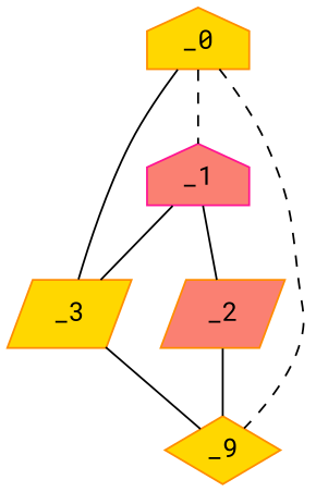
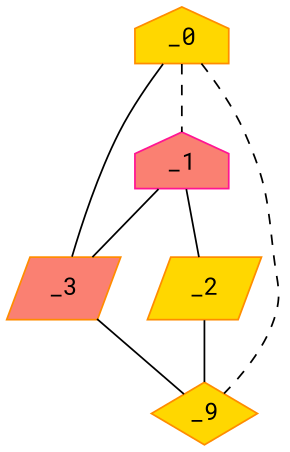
  graph {
    fontname="Roboto Mono"
    node [color=darkorange fillcolor=gold fontname="Roboto Mono" shape=house style=filled]
    edge [fontname="Roboto Mono" style=solid valence=1]
    _0 [x=57 y=9]
    _1 [color=deeppink fillcolor=salmon x=59 y=2]
-   _3 [shape=parallelogram x=73 y=11]
+   _3 [fillcolor=salmon shape=parallelogram x=73 y=11]
    n4 [label=_9 shape=diamond x=83 y=67]
-   _2 [fillcolor=salmon shape=parallelogram x=62 y=85]
+   _2 [shape=parallelogram x=62 y=85]
    _0 -- _1 [style=dashed]
    _0 -- _3
    _0 -- n4 [style=dashed valence=2]
    _1 -- _3
    _1 -- _2
    _3 -- n4 [valence=2]
    _2 -- n4
  }
